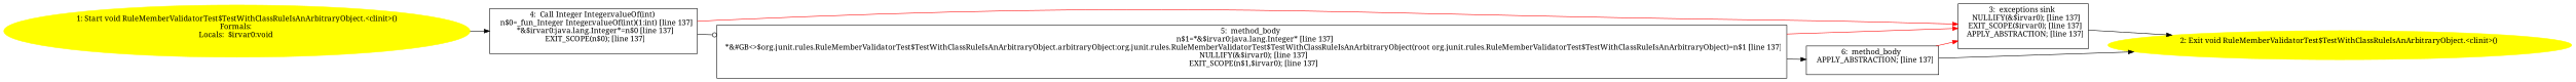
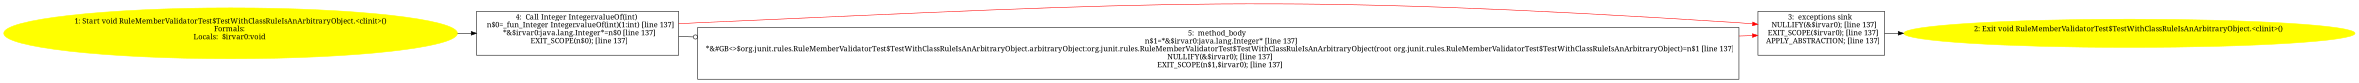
  digraph {
    rankdir=LR
    fontname="Noto Serif"
    node [fontname="Noto Serif" shape=box]
    edge [arrowhead=normal fontname="Noto Serif"]
    n1 [color=yellow label="1: Start void RuleMemberValidatorTest$TestWithClassRuleIsAnArbitraryObject.<clinit>()\nFormals: \nLocals:  $irvar0:void \n  " style=filled shape=""]
    n2 [label="4:  Call Integer Integer.valueOf(int) \n   n$0=_fun_Integer Integer.valueOf(int)(1:int) [line 137]\n  *&$irvar0:java.lang.Integer*=n$0 [line 137]\n  EXIT_SCOPE(n$0); [line 137]\n "]
    n3 [label="3:  exceptions sink \n   NULLIFY(&$irvar0); [line 137]\n  EXIT_SCOPE($irvar0); [line 137]\n  APPLY_ABSTRACTION; [line 137]\n "]
    n4 [label="5:  method_body \n   n$1=*&$irvar0:java.lang.Integer* [line 137]\n  *&#GB<>$org.junit.rules.RuleMemberValidatorTest$TestWithClassRuleIsAnArbitraryObject.arbitraryObject:org.junit.rules.RuleMemberValidatorTest$TestWithClassRuleIsAnArbitraryObject(root org.junit.rules.RuleMemberValidatorTest$TestWithClassRuleIsAnArbitraryObject)=n$1 [line 137]\n  NULLIFY(&$irvar0); [line 137]\n  EXIT_SCOPE(n$1,$irvar0); [line 137]\n "]
    n5 [color=yellow label="2: Exit void RuleMemberValidatorTest$TestWithClassRuleIsAnArbitraryObject.<clinit>() \n  " style=filled shape=""]
-   n6 [label="6:  method_body \n   APPLY_ABSTRACTION; [line 137]\n "]
    n1 -> n2
    n2 -> n3 [color=red]
    n2 -> n4 [arrowhead=odot]
    n3 -> n5
    n4 -> n3 [color=red]
-   n4 -> n6
-   n6 -> n3 [color=red]
-   n6 -> n5
  }
